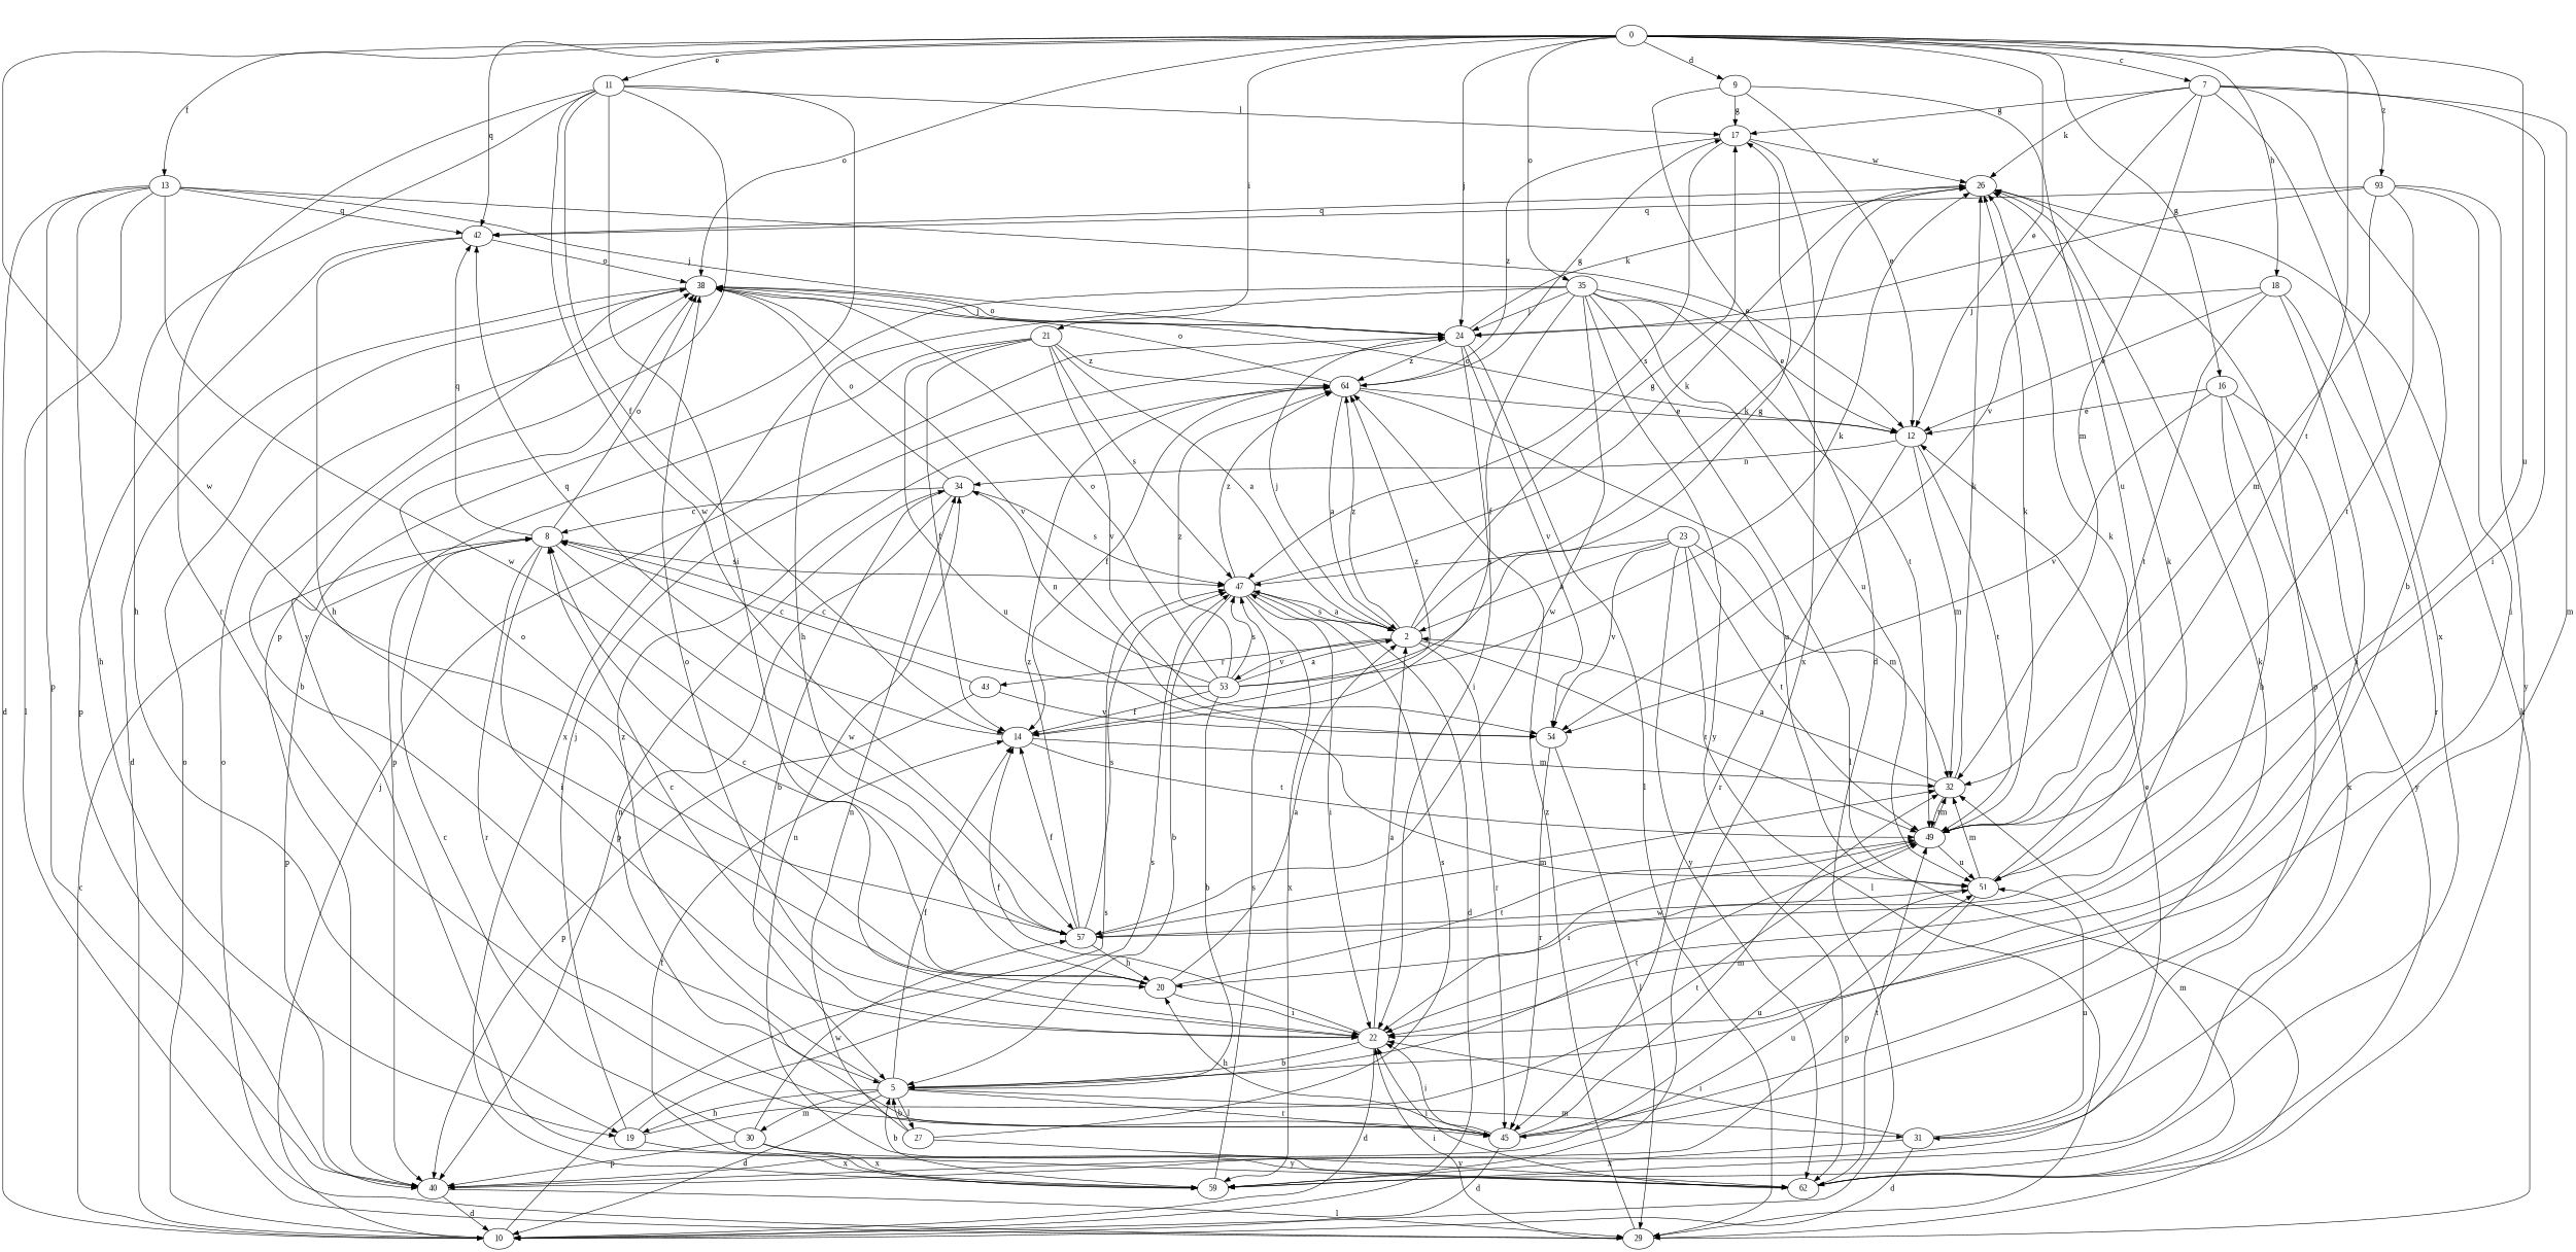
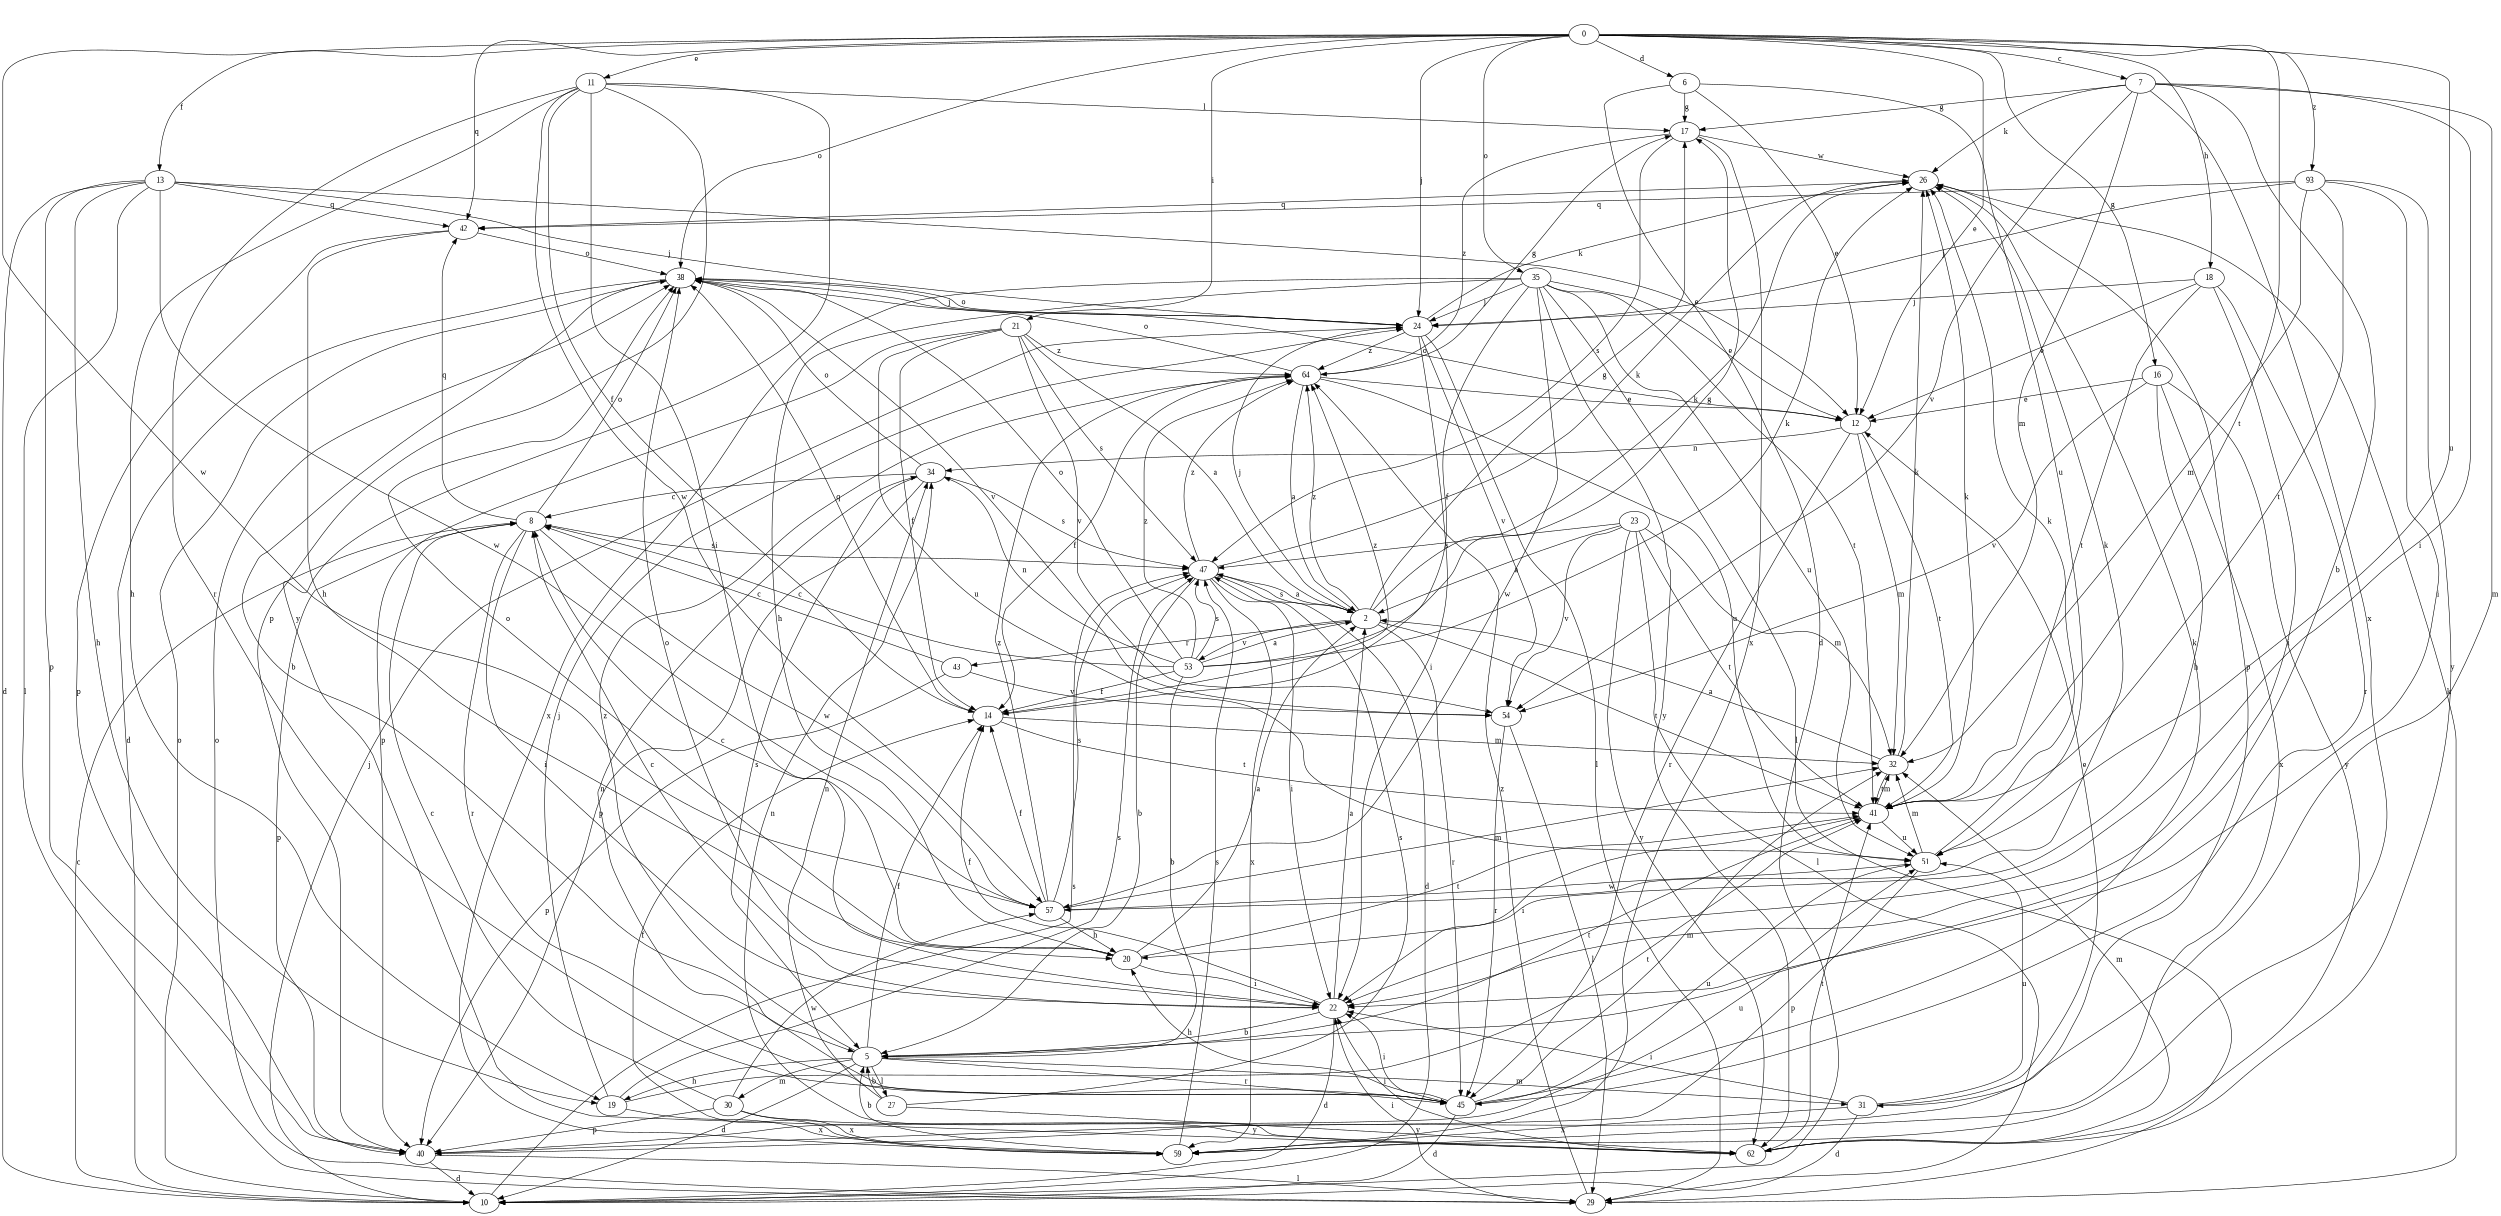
  strict digraph {
    fontname="Liberation Serif"
    node [fontname="Liberation Serif"]
    edge [fontname="Liberation Serif"]
    0
    7
-   9
+   9 [label=6]
    11
    12
    13
    16
    18
    21
    24
    35
    38
    42
-   49
+   49 [label=41]
    51
    57
    n17 [label=93]
    17
    26
    5
    31
    22
    32
    54
    59
    10
    45
    14
    19
    40
    62
    34
    29
    20
    2
    47
    64
    23
    30
    8
    43
    53
    27
    0 -> 7 [label=c]
    0 -> 9 [label=d]
    0 -> 11 [label=e]
    0 -> 12 [label=e]
    0 -> 13 [label=f]
    0 -> 16 [label=g]
    0 -> 18 [label=h]
    0 -> 21 [label=i]
    0 -> 24 [label=j]
    0 -> 35 [label=o]
    0 -> 38 [label=o]
    0 -> 42 [label=q]
    0 -> 49 [label=t]
    0 -> 51 [label=u]
    0 -> 57 [label=w]
    0 -> n17 [label=z]
    7 -> 17 [label=g]
    7 -> 26 [label=k]
    7 -> 5 [label=b]
    7 -> 31 [label=m]
    7 -> 22 [label=i]
    7 -> 32 [label=m]
    7 -> 54 [label=v]
    7 -> 59 [label=x]
    9 -> 12 [label=e]
    9 -> 51 [label=u]
    9 -> 17 [label=g]
    9 -> 10 [label=d]
    11 -> 57 [label=w]
    11 -> 17 [label=l]
    11 -> 22 [label=i]
    11 -> 45 [label=r]
    11 -> 14 [label=f]
    11 -> 19 [label=h]
    11 -> 40 [label=p]
    11 -> 62 [label=y]
    12 -> 38 [label=o]
    12 -> 49 [label=t]
    12 -> 32 [label=m]
    12 -> 45 [label=r]
    12 -> 34 [label=n]
    13 -> 12 [label=e]
    13 -> 24 [label=j]
    13 -> 42 [label=q]
    13 -> 57 [label=w]
    13 -> 10 [label=d]
    13 -> 19 [label=h]
    13 -> 40 [label=p]
    13 -> 29 [label=l]
    16 -> 12 [label=e]
    16 -> 54 [label=v]
    16 -> 59 [label=x]
    16 -> 62 [label=y]
    16 -> 20 [label=h]
    18 -> 12 [label=e]
    18 -> 24 [label=j]
    18 -> 49 [label=t]
    18 -> 22 [label=i]
    18 -> 45 [label=r]
    21 -> 51 [label=u]
    21 -> 54 [label=v]
    21 -> 14 [label=f]
    21 -> 40 [label=p]
    21 -> 2 [label=a]
    21 -> 47 [label=s]
    21 -> 64 [label=z]
    24 -> 38 [label=o]
    24 -> 26 [label=k]
    24 -> 22 [label=i]
    24 -> 54 [label=v]
    24 -> 29 [label=l]
    24 -> 64 [label=z]
    35 -> 12 [label=e]
    35 -> 24 [label=j]
    35 -> 49 [label=t]
    35 -> 51 [label=u]
    35 -> 57 [label=w]
    35 -> 59 [label=x]
    35 -> 14 [label=f]
    35 -> 62 [label=y]
    35 -> 29 [label=l]
    35 -> 20 [label=h]
    38 -> 24 [label=j]
    38 -> 5 [label=b]
    38 -> 54 [label=v]
    38 -> 10 [label=d]
    42 -> 38 [label=o]
    42 -> 40 [label=p]
    42 -> 20 [label=h]
    49 -> 51 [label=u]
    49 -> 26 [label=k]
    49 -> 22 [label=i]
    49 -> 32 [label=m]
    51 -> 57 [label=w]
    51 -> 26 [label=k]
    51 -> 32 [label=m]
    51 -> 40 [label=p]
    57 -> 26 [label=k]
    57 -> 32 [label=m]
    57 -> 14 [label=f]
    57 -> 20 [label=h]
    57 -> 47 [label=s]
    57 -> 64 [label=z]
    n17 -> 24 [label=j]
    n17 -> 42 [label=q]
    n17 -> 49 [label=t]
    n17 -> 22 [label=i]
    n17 -> 32 [label=m]
    n17 -> 62 [label=y]
    17 -> 26 [label=w]
    17 -> 59 [label=x]
    17 -> 47 [label=s]
    17 -> 64 [label=z]
    26 -> 42 [label=q]
    26 -> 40 [label=p]
    5 -> 49 [label=t]
    5 -> 31 [label=m]
    5 -> 10 [label=d]
    5 -> 45 [label=r]
    5 -> 14 [label=f]
    5 -> 19 [label=h]
    5 -> 64 [label=z]
    5 -> 30 [label=m]
    5 -> 27 [label=l]
    31 -> 12 [label=e]
    31 -> 51 [label=u]
    31 -> 22 [label=i]
    31 -> 59 [label=x]
    31 -> 10 [label=d]
    22 -> 38 [label=o]
    22 -> 5 [label=b]
    22 -> 10 [label=d]
    22 -> 14 [label=f]
    22 -> 2 [label=a]
    22 -> 8 [label=c]
    32 -> 49 [label=t]
    32 -> 26 [label=k]
    32 -> 2 [label=a]
    54 -> 45 [label=r]
    54 -> 29 [label=l]
    59 -> 5 [label=b]
    59 -> 14 [label=f]
    59 -> 47 [label=s]
    10 -> 24 [label=j]
    10 -> 38 [label=o]
    10 -> 47 [label=s]
    10 -> 8 [label=c]
    45 -> 51 [label=u]
    45 -> 26 [label=k]
    45 -> 22 [label=i]
    45 -> 32 [label=m]
    45 -> 10 [label=d]
    45 -> 34 [label=n]
    45 -> 20 [label=h]
-   14 -> 42 [label=q]
+   14 -> 38 [label=q]
    14 -> 49 [label=t]
    14 -> 32 [label=m]
    14 -> 64 [label=z]
    19 -> 24 [label=j]
    19 -> 49 [label=t]
    19 -> 59 [label=x]
    19 -> 47 [label=s]
    40 -> 51 [label=u]
    40 -> 10 [label=d]
    40 -> 29 [label=l]
    62 -> 49 [label=t]
    62 -> 22 [label=i]
    62 -> 32 [label=m]
    62 -> 34 [label=n]
    34 -> 38 [label=o]
-   34 -> 5 [label=b]
+   34 -> 5 [label=s]
    34 -> 40 [label=p]
    34 -> 47 [label=s]
    34 -> 8 [label=c]
    29 -> 38 [label=o]
    29 -> 26 [label=k]
    29 -> 22 [label=i]
    29 -> 64 [label=z]
    20 -> 38 [label=o]
    20 -> 49 [label=t]
    20 -> 22 [label=i]
    20 -> 2 [label=a]
    20 -> 8 [label=c]
    2 -> 24 [label=j]
    2 -> 49 [label=t]
    2 -> 17 [label=g]
    2 -> 26 [label=k]
    2 -> 45 [label=r]
    2 -> 47 [label=s]
    2 -> 64 [label=z]
    2 -> 43 [label=r]
    2 -> 53 [label=v]
    47 -> 26 [label=k]
    47 -> 5 [label=b]
    47 -> 22 [label=i]
    47 -> 59 [label=x]
    47 -> 10 [label=d]
    47 -> 2 [label=a]
    47 -> 64 [label=z]
    64 -> 12 [label=e]
    64 -> 38 [label=o]
    64 -> 51 [label=u]
    64 -> 17 [label=g]
    64 -> 14 [label=f]
    64 -> 2 [label=a]
    23 -> 49 [label=t]
    23 -> 32 [label=m]
    23 -> 54 [label=v]
    23 -> 62 [label=y]
    23 -> 29 [label=l]
    23 -> 2 [label=a]
    23 -> 47 [label=s]
    30 -> 57 [label=w]
    30 -> 59 [label=x]
    30 -> 40 [label=p]
    30 -> 62 [label=y]
    30 -> 8 [label=c]
    8 -> 38 [label=o]
    8 -> 42 [label=q]
    8 -> 57 [label=w]
    8 -> 22 [label=i]
    8 -> 45 [label=r]
    8 -> 40 [label=p]
    8 -> 47 [label=s]
    43 -> 54 [label=v]
    43 -> 40 [label=p]
    43 -> 8 [label=c]
    53 -> 38 [label=o]
    53 -> 17 [label=g]
    53 -> 26 [label=k]
    53 -> 5 [label=b]
    53 -> 14 [label=f]
    53 -> 34 [label=n]
    53 -> 2 [label=a]
    53 -> 47 [label=s]
    53 -> 64 [label=z]
    53 -> 8 [label=c]
    27 -> 5 [label=b]
    27 -> 62 [label=y]
    27 -> 34 [label=n]
    27 -> 47 [label=s]
  }
